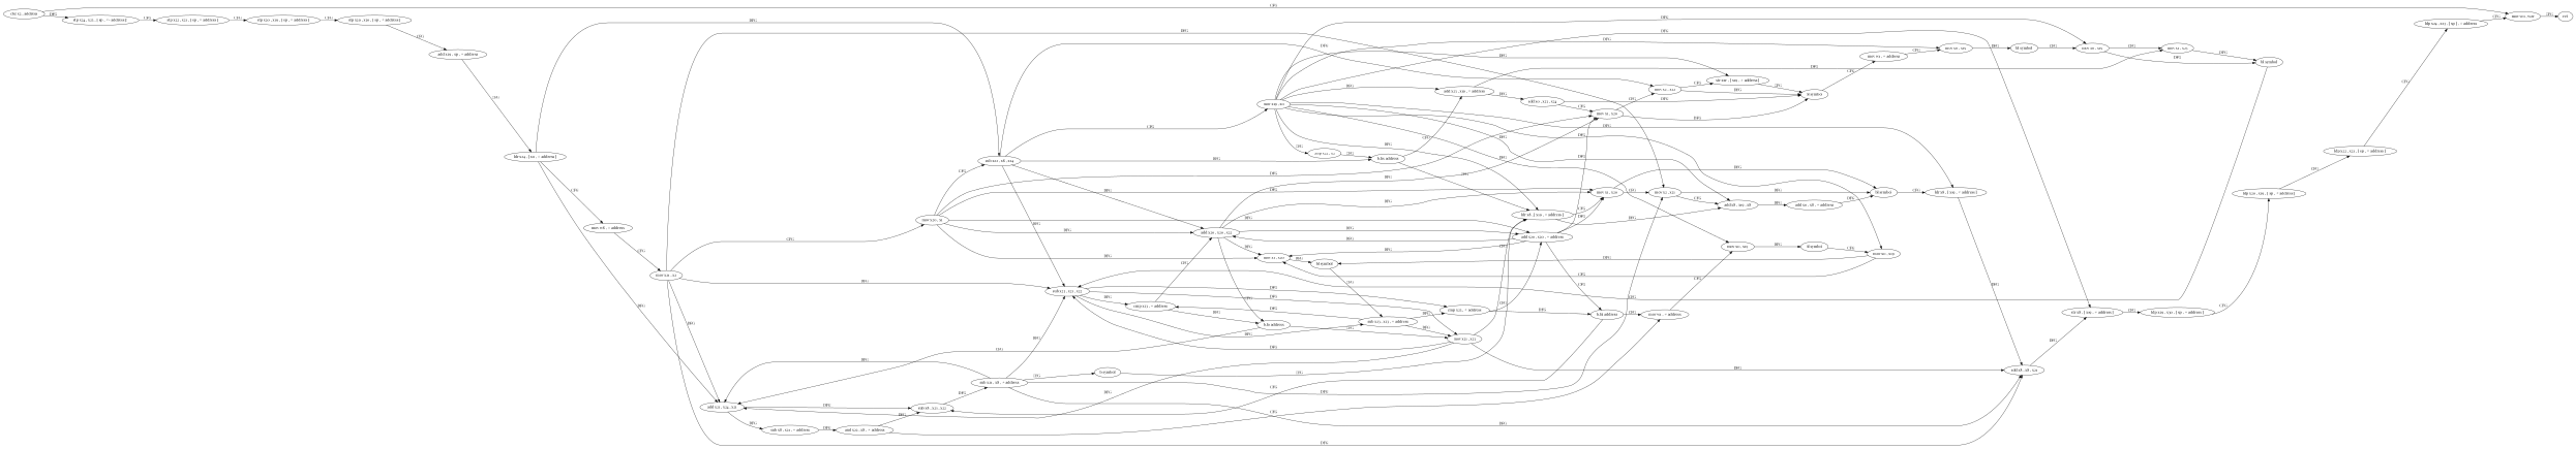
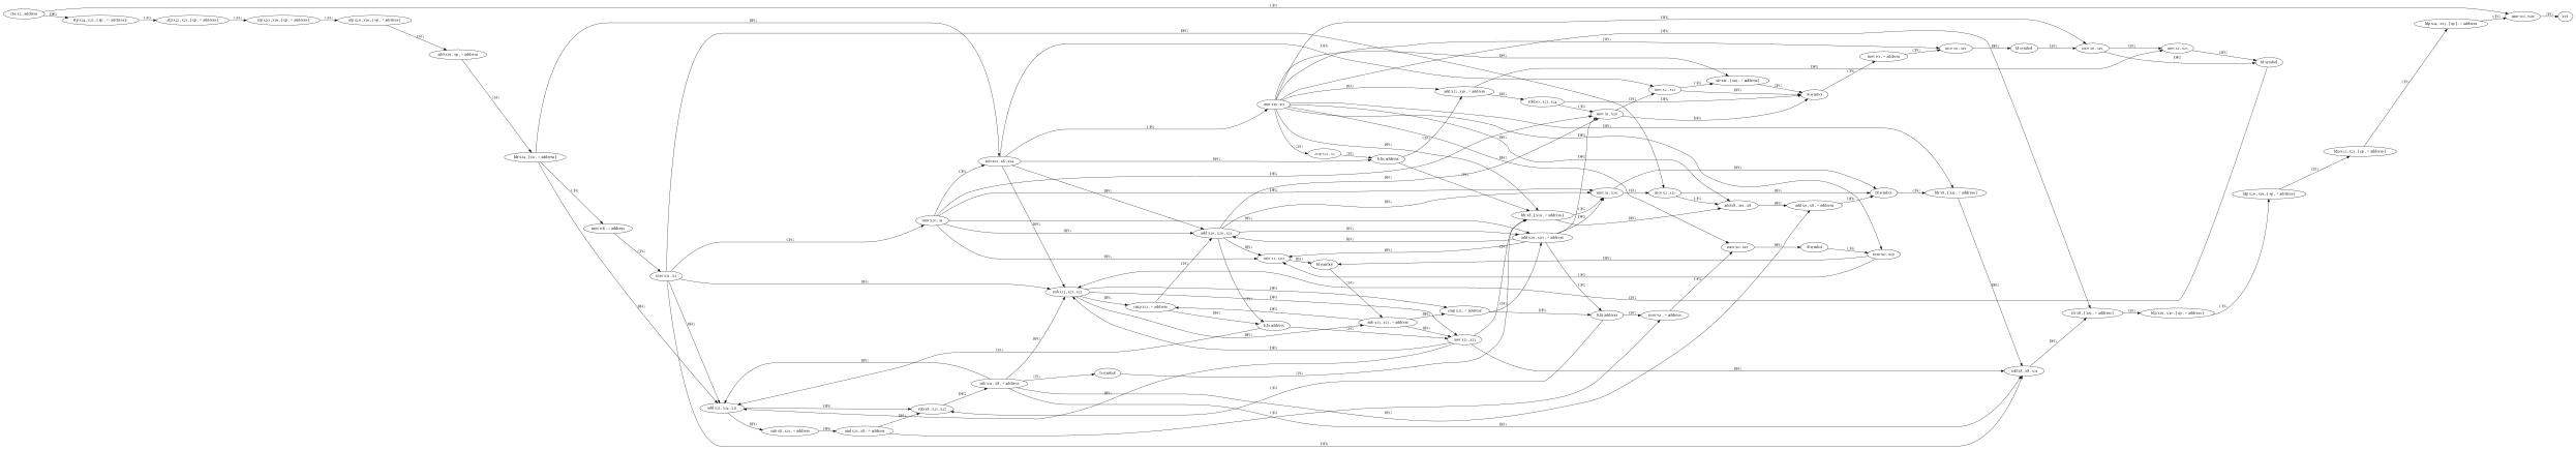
  digraph {
    fontname="Playfair Display"
    rankdir=LR
    node [fontname="Playfair Display"]
    edge [fontname="Playfair Display"]
    n1 [label="cbz x2 , address"]
    n2 [label="mov w0 , wzr"]
    n3 [label="stp x24 , x23 , [ sp , #- address ]!"]
    n4 [label=ret]
    n5 [label="stp x22 , x21 , [ sp , # address ]"]
    n6 [label="stp x20 , x19 , [ sp , # address ]"]
    n7 [label="stp x29 , x30 , [ sp , # address ]"]
    n8 [label="add x29 , sp , # address"]
    n9 [label="ldr x24 , [ x0 , # address ]"]
    n10 [label="mov w8 , # address"]
    n11 [label="sub x22 , x8 , x24"]
    n12 [label="add x21 , x24 , x21"]
    n13 [label="mov x21 , x2"]
    n14 [label="sub x23 , x21 , x22"]
    n15 [label="add x20 , x20 , x22"]
    n16 [label="mov x19 , x0"]
    n17 [label="b.hs address"]
    n18 [label="mov x2 , x22"]
    n19 [label="add x0 , x23 , x24"]
    n20 [label="mov x1 , x20"]
    n21 [label="bl symbol"]
    n22 [label="sub x8 , x21 , # address"]
    n23 [label="sub x8 , x21 , x22"]
    n24 [label="mov x20 , x1"]
    n25 [label="mov x2 , x21"]
    n26 [label="add x8 , x8 , x21"]
    n27 [label="mov x1 , x20"]
    n28 [label="mov x1 , x20"]
    n29 [label="add x20 , x20 , # address"]
    n30 [label="add x8 , x19 , x8"]
    n31 [label="bl symbol"]
    n32 [label="str x8 , [ x19 , # address ]"]
    n33 [label="cmp x23 , # address"]
    n34 [label="mov x21 , x23"]
    n35 [label="sub x23 , x23 , # address"]
    n36 [label="cmp x23 , # address"]
    n37 [label="b.lo address"]
    n38 [label="bl symbol"]
    n39 [label="b.hi address"]
    n40 [label="cmp x22 , x2"]
    n41 [label="ldr x8 , [ x19 , # address ]"]
    n42 [label="add x23 , x19 , # address"]
    n43 [label="ldr x8 , [ x19 , # address ]"]
    n44 [label="str xzr , [ x19 , # address ]"]
    n45 [label="mov x0 , x19"]
    n46 [label="mov x0 , x19"]
    n47 [label="mov x0 , x19"]
    n48 [label="mov x0 , x19"]
    n49 [label="mov x1 , x23"]
    n50 [label="add x0 , x8 , # address"]
    n51 [label="ldp x29 , x30 , [ sp , # address ]"]
    n52 [label="bl symbol"]
    n53 [label="bl symbol"]
    n54 [label="bl symbol"]
    n55 [label="ldp x20 , x19 , [ sp , # address ]"]
    n56 [label="ldp x22 , x21 , [ sp , # address ]"]
    n57 [label="ldp x24 , x23 , [ sp ] , # address"]
    n58 [label="mov w1 , # address"]
    n59 [label="and x22 , x8 , # address"]
    n60 [label="sub x21 , x8 , # address"]
    n61 [label="mov w1 , # address"]
    n62 [label="b symbol"]
    n1 -> n2 [label=CFG]
    n1 -> n3 [label=DFG]
    n2 -> n4 [label=CFG]
    n3 -> n5 [label=CFG]
    n5 -> n6 [label=CFG]
    n6 -> n7 [label=CFG]
    n7 -> n8 [label=CFG]
    n8 -> n9 [label=CFG]
    n9 -> n10 [label=CFG]
    n9 -> n11 [label=DFG]
    n9 -> n12 [label=DFG]
    n10 -> n13 [label=CFG]
    n11 -> n14 [label=DFG]
    n11 -> n15 [label=DFG]
    n11 -> n16 [label=CFG]
    n11 -> n17 [label=DFG]
    n11 -> n18 [label=DFG]
    n12 -> n22 [label=DFG]
    n12 -> n23 [label=DFG]
    n13 -> n12 [label=DFG]
    n13 -> n14 [label=DFG]
    n13 -> n24 [label=CFG]
    n13 -> n25 [label=DFG]
    n13 -> n26 [label=DFG]
    n14 -> n33 [label=DFG]
    n14 -> n34 [label=DFG]
    n14 -> n35 [label=DFG]
    n14 -> n36 [label=DFG]
    n15 -> n20 [label=DFG]
    n15 -> n27 [label=DFG]
    n15 -> n28 [label=DFG]
    n15 -> n29 [label=DFG]
    n15 -> n37 [label=CFG]
    n16 -> n30 [label=DFG]
    n16 -> n32 [label=DFG]
    n16 -> n40 [label=CFG]
    n16 -> n41 [label=DFG]
    n16 -> n42 [label=DFG]
    n16 -> n43 [label=DFG]
    n16 -> n44 [label=DFG]
    n16 -> n45 [label=DFG]
    n16 -> n46 [label=DFG]
    n16 -> n47 [label=DFG]
    n16 -> n48 [label=DFG]
    n17 -> n41 [label=CFG]
    n17 -> n42 [label=CFG]
    n18 -> n21 [label=DFG]
    n18 -> n44 [label=CFG]
    n19 -> n20 [label=CFG]
    n19 -> n21 [label=DFG]
    n20 -> n18 [label=CFG]
    n20 -> n21 [label=DFG]
    n21 -> n58 [label=CFG]
    n22 -> n59 [label=DFG]
    n23 -> n60 [label=DFG]
    n24 -> n11 [label=CFG]
    n24 -> n15 [label=DFG]
    n24 -> n20 [label=DFG]
    n24 -> n27 [label=DFG]
    n24 -> n28 [label=DFG]
    n24 -> n29 [label=DFG]
    n25 -> n30 [label=CFG]
    n25 -> n31 [label=DFG]
    n26 -> n32 [label=DFG]
    n27 -> n25 [label=CFG]
    n27 -> n31 [label=DFG]
    n28 -> n38 [label=DFG]
    n29 -> n15 [label=DFG]
    n29 -> n20 [label=DFG]
    n29 -> n27 [label=DFG]
    n29 -> n28 [label=DFG]
    n29 -> n39 [label=CFG]
    n30 -> n50 [label=DFG]
    n31 -> n43 [label=CFG]
    n32 -> n51 [label=CFG]
    n33 -> n15 [label=CFG]
    n33 -> n37 [label=DFG]
    n34 -> n12 [label=DFG]
    n34 -> n14 [label=DFG]
    n34 -> n26 [label=DFG]
    n34 -> n41 [label=CFG]
    n35 -> n33 [label=DFG]
    n35 -> n34 [label=DFG]
    n35 -> n36 [label=DFG]
    n36 -> n29 [label=CFG]
    n36 -> n39 [label=DFG]
    n37 -> n12 [label=CFG]
    n37 -> n34 [label=CFG]
    n38 -> n35 [label=CFG]
    n39 -> n23 [label=CFG]
    n39 -> n61 [label=CFG]
    n40 -> n17 [label=CFG]
    n41 -> n27 [label=CFG]
    n41 -> n30 [label=DFG]
    n42 -> n19 [label=DFG]
    n42 -> n49 [label=DFG]
    n43 -> n26 [label=DFG]
    n44 -> n21 [label=CFG]
    n45 -> n52 [label=DFG]
    n46 -> n49 [label=CFG]
    n46 -> n53 [label=DFG]
    n47 -> n54 [label=DFG]
    n48 -> n28 [label=CFG]
    n48 -> n38 [label=DFG]
    n49 -> n53 [label=DFG]
    n50 -> n31 [label=DFG]
    n51 -> n55 [label=CFG]
    n52 -> n46 [label=CFG]
    n53 -> n14 [label=CFG]
    n54 -> n48 [label=CFG]
    n55 -> n56 [label=CFG]
    n56 -> n57 [label=CFG]
    n57 -> n2 [label=CFG]
    n58 -> n45 [label=CFG]
    n59 -> n23 [label=DFG]
    n59 -> n61 [label=CFG]
    n60 -> n12 [label=DFG]
    n60 -> n14 [label=DFG]
-   n60 -> n25 [label=DFG]
+   n60 -> n50 [label=DFG]
    n60 -> n26 [label=DFG]
    n60 -> n62 [label=CFG]
    n61 -> n47 [label=CFG]
    n62 -> n41 [label=CFG]
  }
